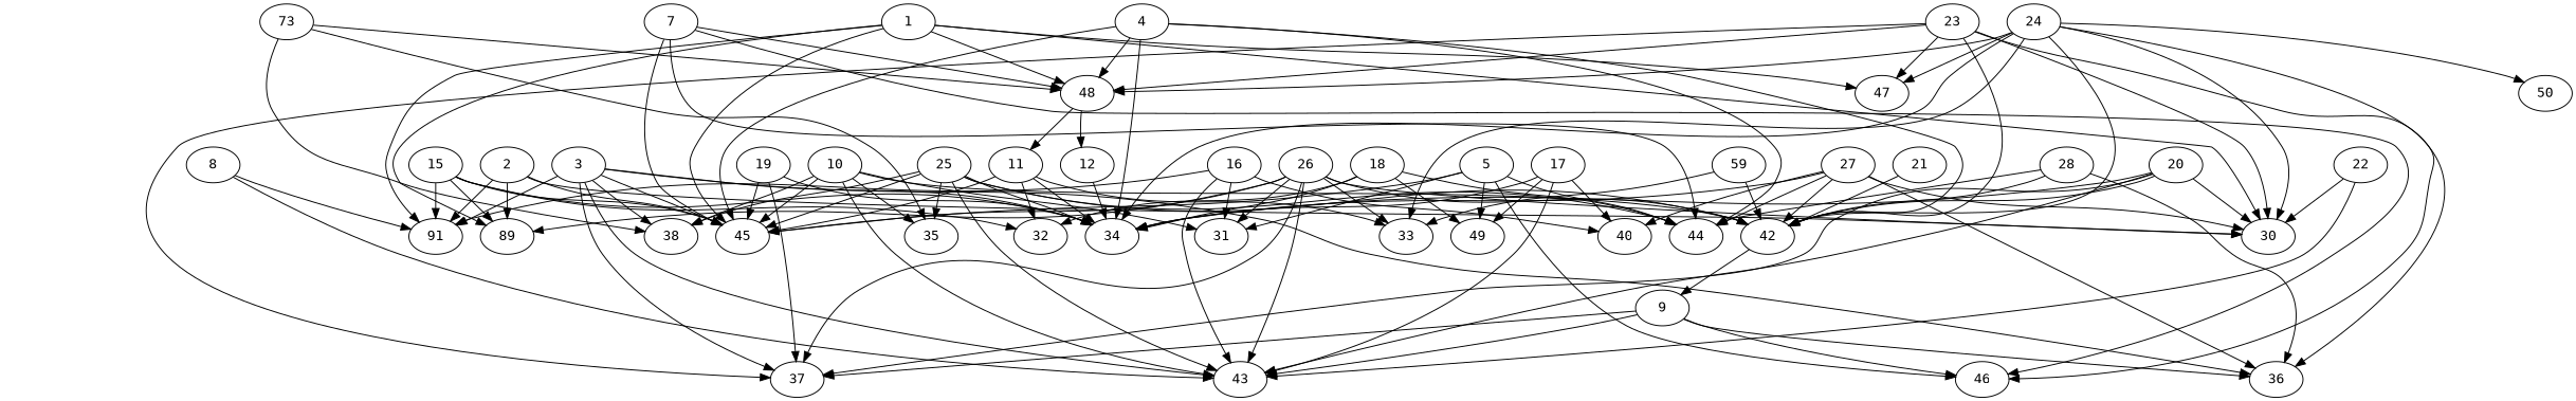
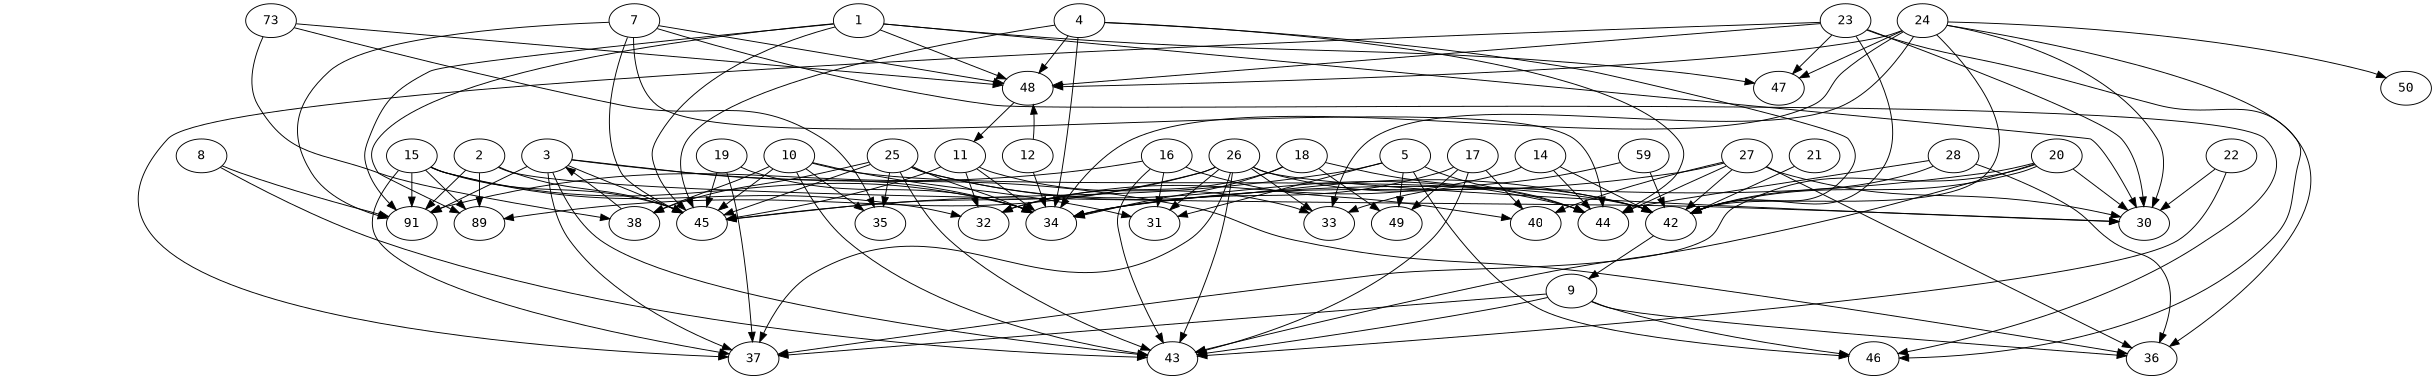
  digraph {
    fontname="DejaVu Sans Mono"
    node [alpha=0.15 fontname="DejaVu Sans Mono"]
    edge [fontname="DejaVu Sans Mono"]
    1 [alpha=0.08 expect_size=7989248]
    30 [alpha=0.02 expect_size=46310400]
    n3 [alpha=0.03 expect_size=43078656 label=89]
    n4 [alpha=0.08 expect_size=34738176 label=91]
    45 [alpha=0.13 expect_size=50500608]
    47 [alpha=0.13 expect_size=38830080]
    48 [expect_size=48600064]
    11 [alpha=0.20 expect_size=14851072]
    2 [alpha=0.17 expect_size=15493120]
    3 [alpha=0.05 expect_size=18621440]
    34 [alpha=0.13 expect_size=17432576]
    36 [alpha=0.03 expect_size=29079552]
    37 [alpha=0.04 expect_size=18469888]
    38 [alpha=0.16 expect_size=7458816]
    43 [alpha=0.04 expect_size=51515392]
    4 [alpha=0.19 expect_size=13769728]
    42 [alpha=0.12 expect_size=16125952]
    44 [alpha=0.08 expect_size=20369408]
    9 [alpha=0.08 expect_size=5483520]
    5 [alpha=0.19 expect_size=25836544]
    31 [alpha=0.12 expect_size=44531712]
    46 [alpha=0.03 expect_size=31489024]
    49 [alpha=0.00 expect_size=39362560]
    7 [alpha=0.01 expect_size=6770688]
    8 [alpha=0.04 expect_size=52273152]
    10 [alpha=0.05 expect_size=20979712]
    35 [alpha=0.12 expect_size=37761024]
    32 [expect_size=8177664]
    33 [alpha=0.07 expect_size=41870336]
    12 [alpha=0.02 expect_size=34212864]
    n31 [alpha=0.03 expect_size=26260480 label=73]
+   14 [alpha=0.10 expect_size=38685696]
    15 [alpha=0.03 expect_size=36378624]
    16 [alpha=0.16 expect_size=33552384]
    40 [alpha=0.12 expect_size=31197184]
    17 [alpha=0.12 expect_size=28504064]
    18 [alpha=0.10 expect_size=30993408]
    19 [expect_size=40073216]
    20 [alpha=0.19 expect_size=11143168]
    21 [alpha=0.05 expect_size=22103040]
    22 [alpha=0.14 expect_size=22010880]
    23 [alpha=0.10 expect_size=26083328]
    24 [alpha=0.09 expect_size=32114688]
    50 [alpha=0.02 expect_size=45948928]
    25 [alpha=0.16 expect_size=9482240]
    26 [alpha=0.16 expect_size=15548416]
    27 [expect_size=5430272]
    28 [expect_size=34587648]
    n49 [expect_size=10766336 label=59]
    1 -> 30
    1 -> n3
    1 -> n4
    1 -> 45
    1 -> 47
    1 -> 48
    48 -> 11
    11 -> 45
    11 -> 34
    11 -> 32
    11 -> 33
    2 -> 30
    2 -> n3
    2 -> n4
    2 -> 45
    3 -> n4
    3 -> 45
    3 -> 34
    3 -> 36
    3 -> 37
-   3 -> 38
+   38 -> 3
    3 -> 43
    4 -> 45
    4 -> 48
    4 -> 34
    4 -> 42
    4 -> 44
    42 -> 9
    9 -> 36
    9 -> 37
    9 -> 43
    9 -> 46
    5 -> 45
    5 -> 44
    5 -> 31
    5 -> 46
    5 -> 49
+   7 -> n4
    7 -> 45
    7 -> 48
    7 -> 44
    7 -> 46
    8 -> n4
    8 -> 43
    10 -> 45
    10 -> 38
    10 -> 43
    10 -> 42
    10 -> 31
    10 -> 35
-   48 -> 12
+   12 -> 48
    12 -> 34
    n31 -> 48
    n31 -> 38
    n31 -> 35
+   14 -> 42
+   14 -> 44
+   14 -> 32
    15 -> n3
    15 -> n4
    15 -> 45
    15 -> 34
+   15 -> 37
    15 -> 32
    16 -> n4
    16 -> 43
    16 -> 31
    16 -> 40
    17 -> 34
    17 -> 43
    17 -> 49
    17 -> 40
    18 -> 34
    18 -> 44
    18 -> 49
    18 -> 32
    19 -> 45
    19 -> 34
    19 -> 37
    20 -> 30
    20 -> 34
    20 -> 37
    20 -> 43
    20 -> 42
    21 -> 42
    22 -> 30
    22 -> 43
    23 -> 30
    23 -> 47
    23 -> 48
    23 -> 36
    23 -> 37
    23 -> 42
    24 -> 30
    24 -> 47
    24 -> 48
    24 -> 34
    24 -> 42
    24 -> 46
    24 -> 33
    24 -> 50
    25 -> 45
    25 -> 34
    25 -> 38
    25 -> 43
    25 -> 42
    25 -> 44
    25 -> 35
    26 -> 30
    26 -> n3
    26 -> 45
    26 -> 37
    26 -> 43
    26 -> 42
    26 -> 31
    26 -> 33
    27 -> 30
    27 -> 34
    27 -> 36
    27 -> 42
    27 -> 44
    27 -> 40
    28 -> 36
    28 -> 42
    28 -> 44
    n49 -> 42
    n49 -> 33
  }
